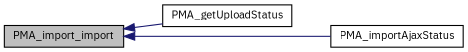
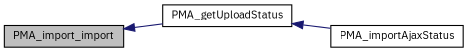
  digraph {
    fontname="IBM Plex Sans"
    rankdir=LR
    node [color=black fillcolor=white fontname="IBM Plex Sans" fontsize=10 shape=record style=filled]
    edge [color=midnightblue dir=back fontname="IBM Plex Sans" fontsize=10 labelfontname=Helvetica labelfontsize=10 style=solid]
    n1 [fillcolor=grey75 fontcolor=black height=0.2 label=PMA_import_import width=0.4]
    n2 [height=0.2 label=PMA_getUploadStatus width=0.4]
    n3 [height=0.2 label=PMA_importAjaxStatus width=0.4]
    n1 -> n2
-   n1 -> n3
+   n2 -> n3
  }
